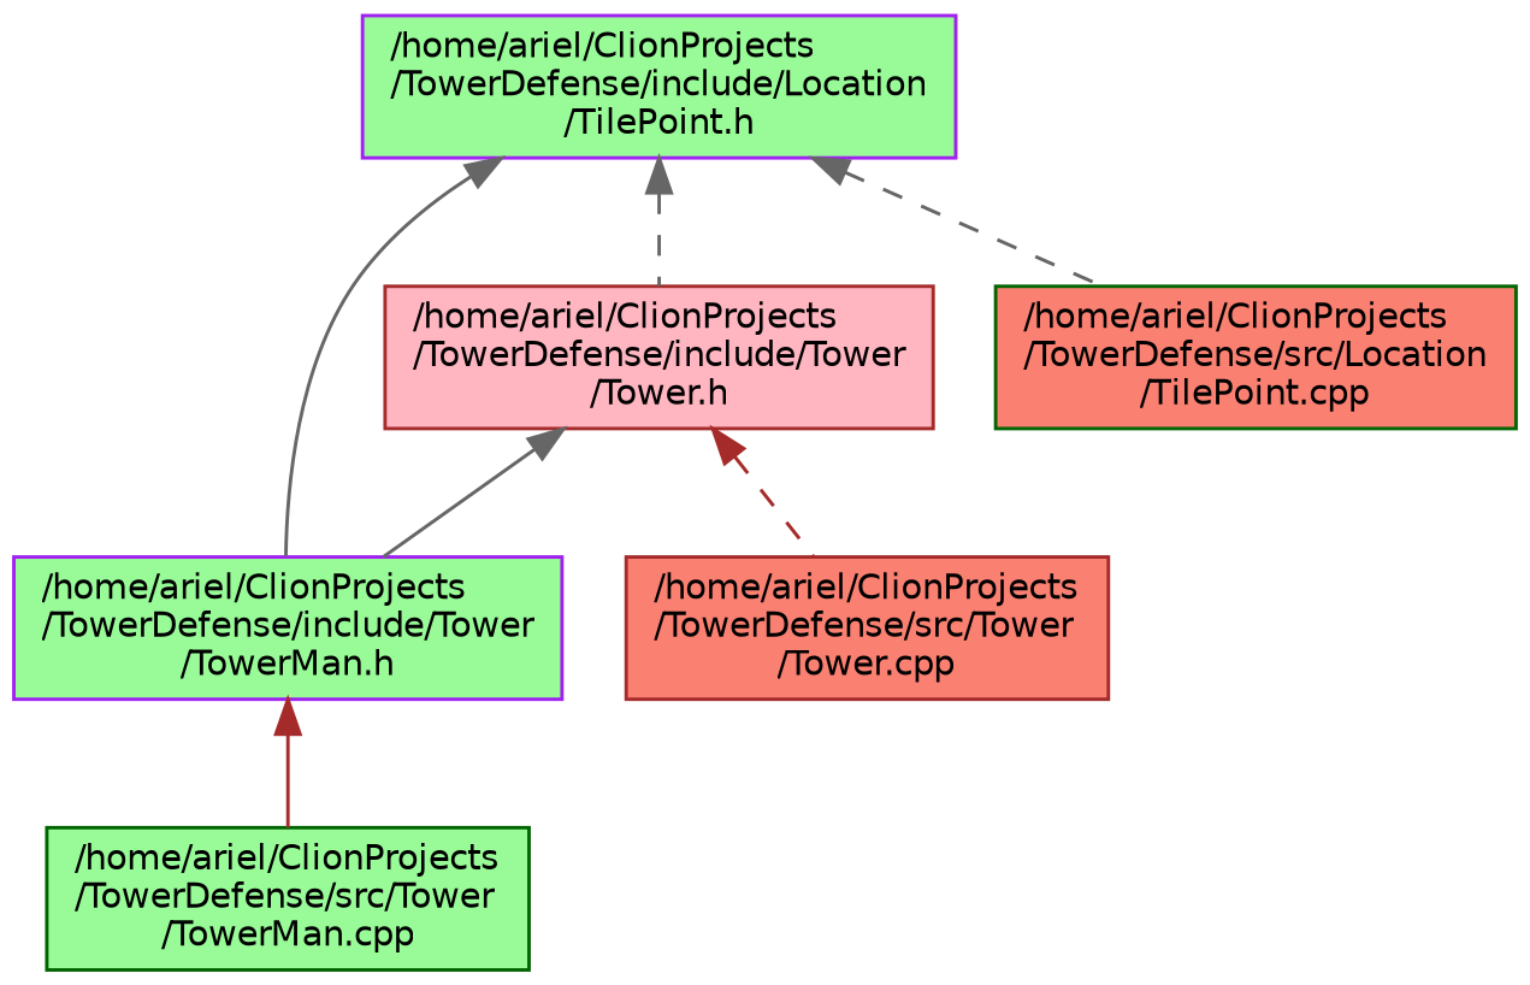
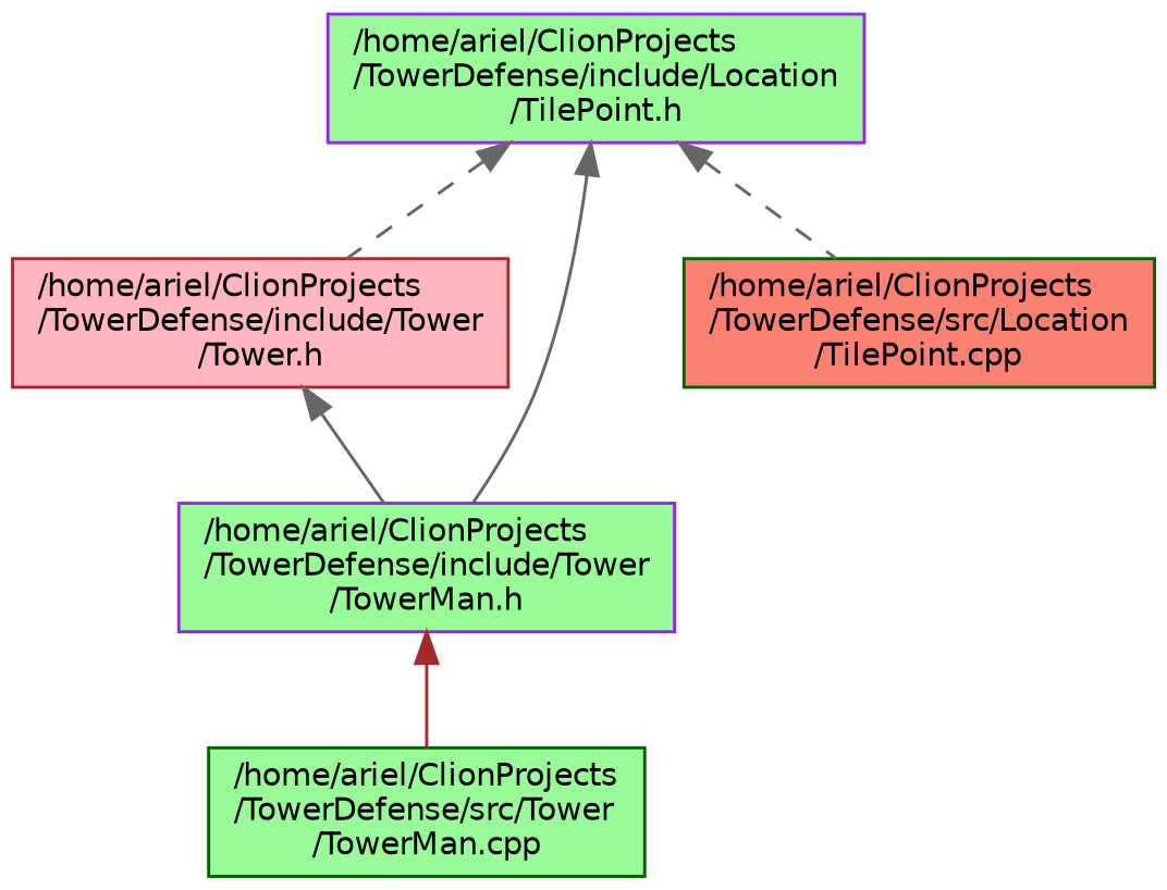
  digraph {
    node [color=purple fillcolor=palegreen fontname=Helvetica fontsize=10 shape=record style=filled]
    edge [color=gray40 dir=back fontname=Helvetica fontsize=10 labelfontname=Helvetica labelfontsize=10 style=dashed]
    n1 [fontcolor=black height=0.2 label="/home/ariel/ClionProjects\l/TowerDefense/include/Location\l/TilePoint.h" width=0.4]
    n2 [color=brown fillcolor=lightpink height=0.2 label="/home/ariel/ClionProjects\l/TowerDefense/include/Tower\l/Tower.h" width=0.4]
    n3 [height=0.2 label="/home/ariel/ClionProjects\l/TowerDefense/include/Tower\l/TowerMan.h" width=0.4]
    n4 [color=darkgreen fillcolor=salmon height=0.2 label="/home/ariel/ClionProjects\l/TowerDefense/src/Location\l/TilePoint.cpp" width=0.4]
-   n5 [color=brown fillcolor=salmon height=0.2 label="/home/ariel/ClionProjects\l/TowerDefense/src/Tower\l/Tower.cpp" width=0.4]
    n6 [color=darkgreen height=0.2 label="/home/ariel/ClionProjects\l/TowerDefense/src/Tower\l/TowerMan.cpp" width=0.4]
    n1 -> n2
    n1 -> n3 [style=solid]
    n1 -> n4
    n2 -> n3 [style=solid]
-   n2 -> n5 [color=brown]
    n3 -> n6 [color=brown style=solid]
  }
